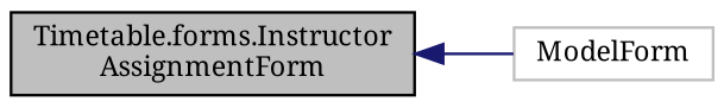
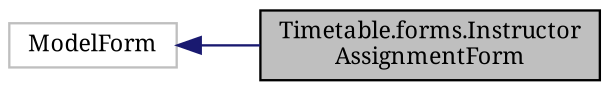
  digraph {
    rankdir=LR
    fontname="Noto Serif"
    node [fontname="Noto Serif" fontsize=10 shape=record style=filled]
    n1 [color=black fillcolor=grey75 fontcolor=black height=0.2 label="Timetable.forms.Instructor\lAssignmentForm" width=0.4]
    n2 [color=grey75 fillcolor=white height=0.2 label=ModelForm width=0.4]
-   n1 -> n2 [color=midnightblue dir=back fontname="Noto Serif" fontsize=10 labelfontname=Helvetica labelfontsize=10 style=solid]
+   n2 -> n1 [color=midnightblue dir=back fontname="Noto Serif" fontsize=10 labelfontname=Helvetica labelfontsize=10 style=solid]
  }
